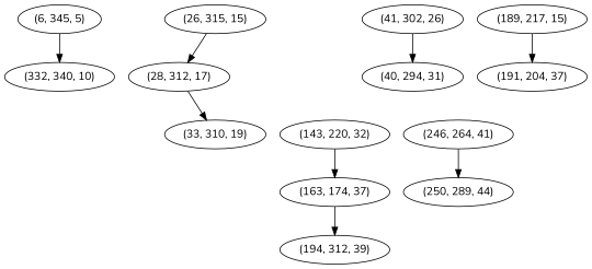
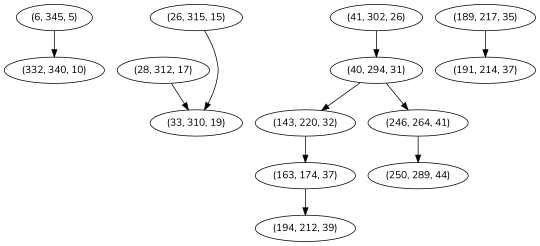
  digraph {
    fontname=Nunito
    node [fontname=Nunito]
    edge [fontname=Nunito]
    "(6, 345, 5)"
    "(332, 340, 10)"
    "(26, 315, 15)"
    "(28, 312, 17)"
    "(33, 310, 19)"
    n6 [label="(40, 294, 31)"]
    "(41, 302, 26)"
    "(143, 220, 32)"
    "(246, 264, 41)"
    "(163, 174, 37)"
    n11 [label="(250, 289, 44)"]
-   "(194, 212, 39)" [label="(194, 312, 39)"]
-   "(189, 217, 35)" [label="(189, 217, 15)"]
-   "(191, 214, 37)" [label="(191, 204, 37)"]
+   "(194, 212, 39)"
+   "(189, 217, 35)"
+   "(191, 214, 37)"
    "(6, 345, 5)" -> "(332, 340, 10)"
-   "(26, 315, 15)" -> "(28, 312, 17)"
+   "(26, 315, 15)" -> "(33, 310, 19)"
    "(28, 312, 17)" -> "(33, 310, 19)"
+   n6 -> "(143, 220, 32)"
+   n6 -> "(246, 264, 41)"
    "(41, 302, 26)" -> n6
    "(143, 220, 32)" -> "(163, 174, 37)"
    "(246, 264, 41)" -> n11
    "(163, 174, 37)" -> "(194, 212, 39)"
    "(189, 217, 35)" -> "(191, 214, 37)"
  }
